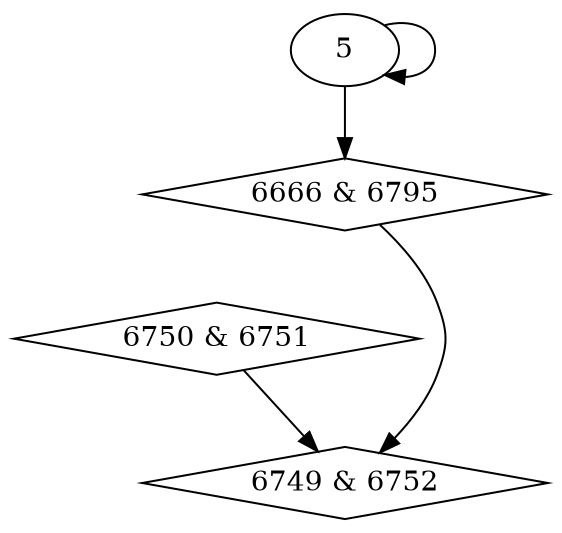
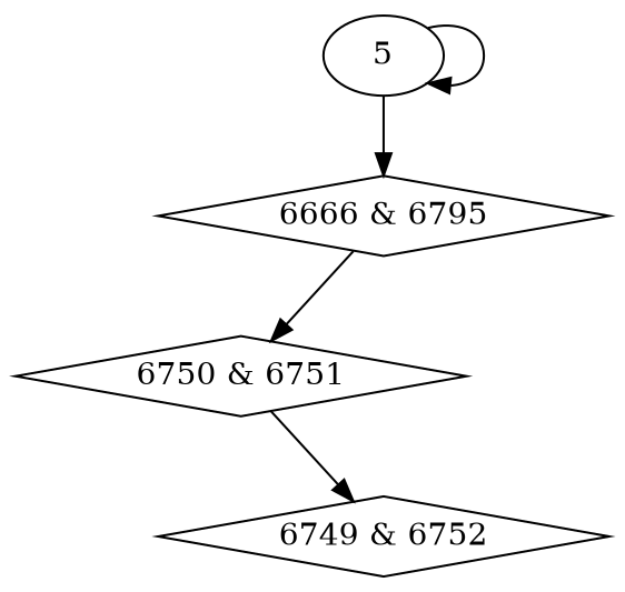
  digraph {
    node [shape=diamond]
    n1 [label="6666 & 6795"]
    n2 [label="6750 & 6751"]
    n3 [label="6749 & 6752"]
    n4 [label=5 shape=""]
-   n1 -> n3
+   n1 -> n2
    n2 -> n3
    n4 -> n1
    n4 -> n4
  }
